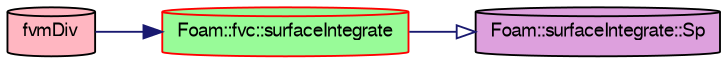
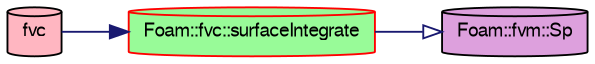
  digraph {
    rankdir=LR
    node [color=black fontname=FreeSans fontsize=10 shape=cylinder style=filled]
    edge [color=midnightblue fontname=FreeSans fontsize=10 labelfontname=FreeSans labelfontsize=10 style=solid]
-   n1 [fillcolor=lightpink fontcolor=black height=0.2 label=fvmDiv width=0.4]
+   n1 [fillcolor=lightpink fontcolor=black height=0.2 label=fvc width=0.4]
    n2 [color=red fillcolor=palegreen height=0.2 label="Foam::fvc::surfaceIntegrate" width=0.4]
-   n3 [fillcolor=plum height=0.2 label="Foam::surfaceIntegrate::Sp" width=0.4]
+   n3 [fillcolor=plum height=0.2 label="Foam::fvm::Sp" width=0.4]
    n1 -> n2 [arrowhead=normal]
    n2 -> n3 [arrowhead=onormal]
  }
